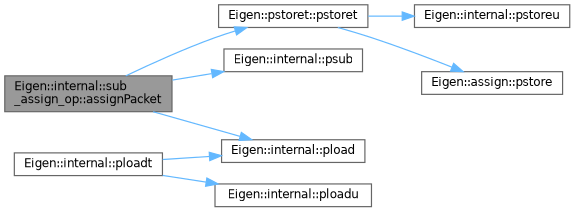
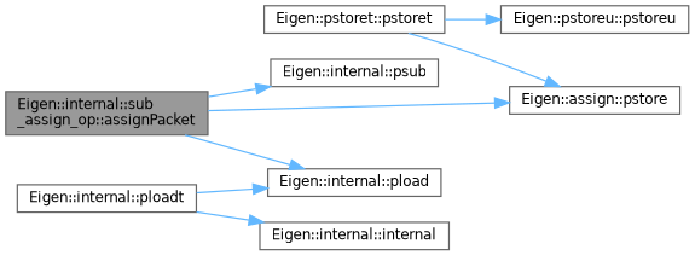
  digraph {
    rankdir=LR
    node [color=grey40 fillcolor=white fontname=Helvetica fontsize=10 shape=box style=filled]
    edge [color=steelblue1 fontname=Helvetica fontsize=10 labelfontname=Helvetica labelfontsize=10 style=solid]
    n1 [color=gray40 fillcolor=grey60 fontcolor=black height=0.2 label="Eigen::internal::sub\l_assign_op::assignPacket" width=0.4]
    n2 [height=0.2 label="Eigen::pstoret::pstoret" width=0.4]
    n3 [height=0.2 label="Eigen::internal::psub" width=0.4]
    n4 [height=0.2 label="Eigen::internal::pload" width=0.4]
    n5 [height=0.2 label="Eigen::internal::ploadt" width=0.4]
-   n6 [height=0.2 label="Eigen::internal::ploadu" width=0.4]
+   n6 [height=0.2 label="Eigen::internal::internal" width=0.4]
    n7 [height=0.2 label="Eigen::assign::pstore" width=0.4]
-   n8 [height=0.2 label="Eigen::internal::pstoreu" width=0.4]
-   n1 -> n2
+   n8 [height=0.2 label="Eigen::pstoreu::pstoreu" width=0.4]
+   n1 -> n7
    n1 -> n3
    n1 -> n4
    n2 -> n7
    n2 -> n8
    n5 -> n4
    n5 -> n6
  }
